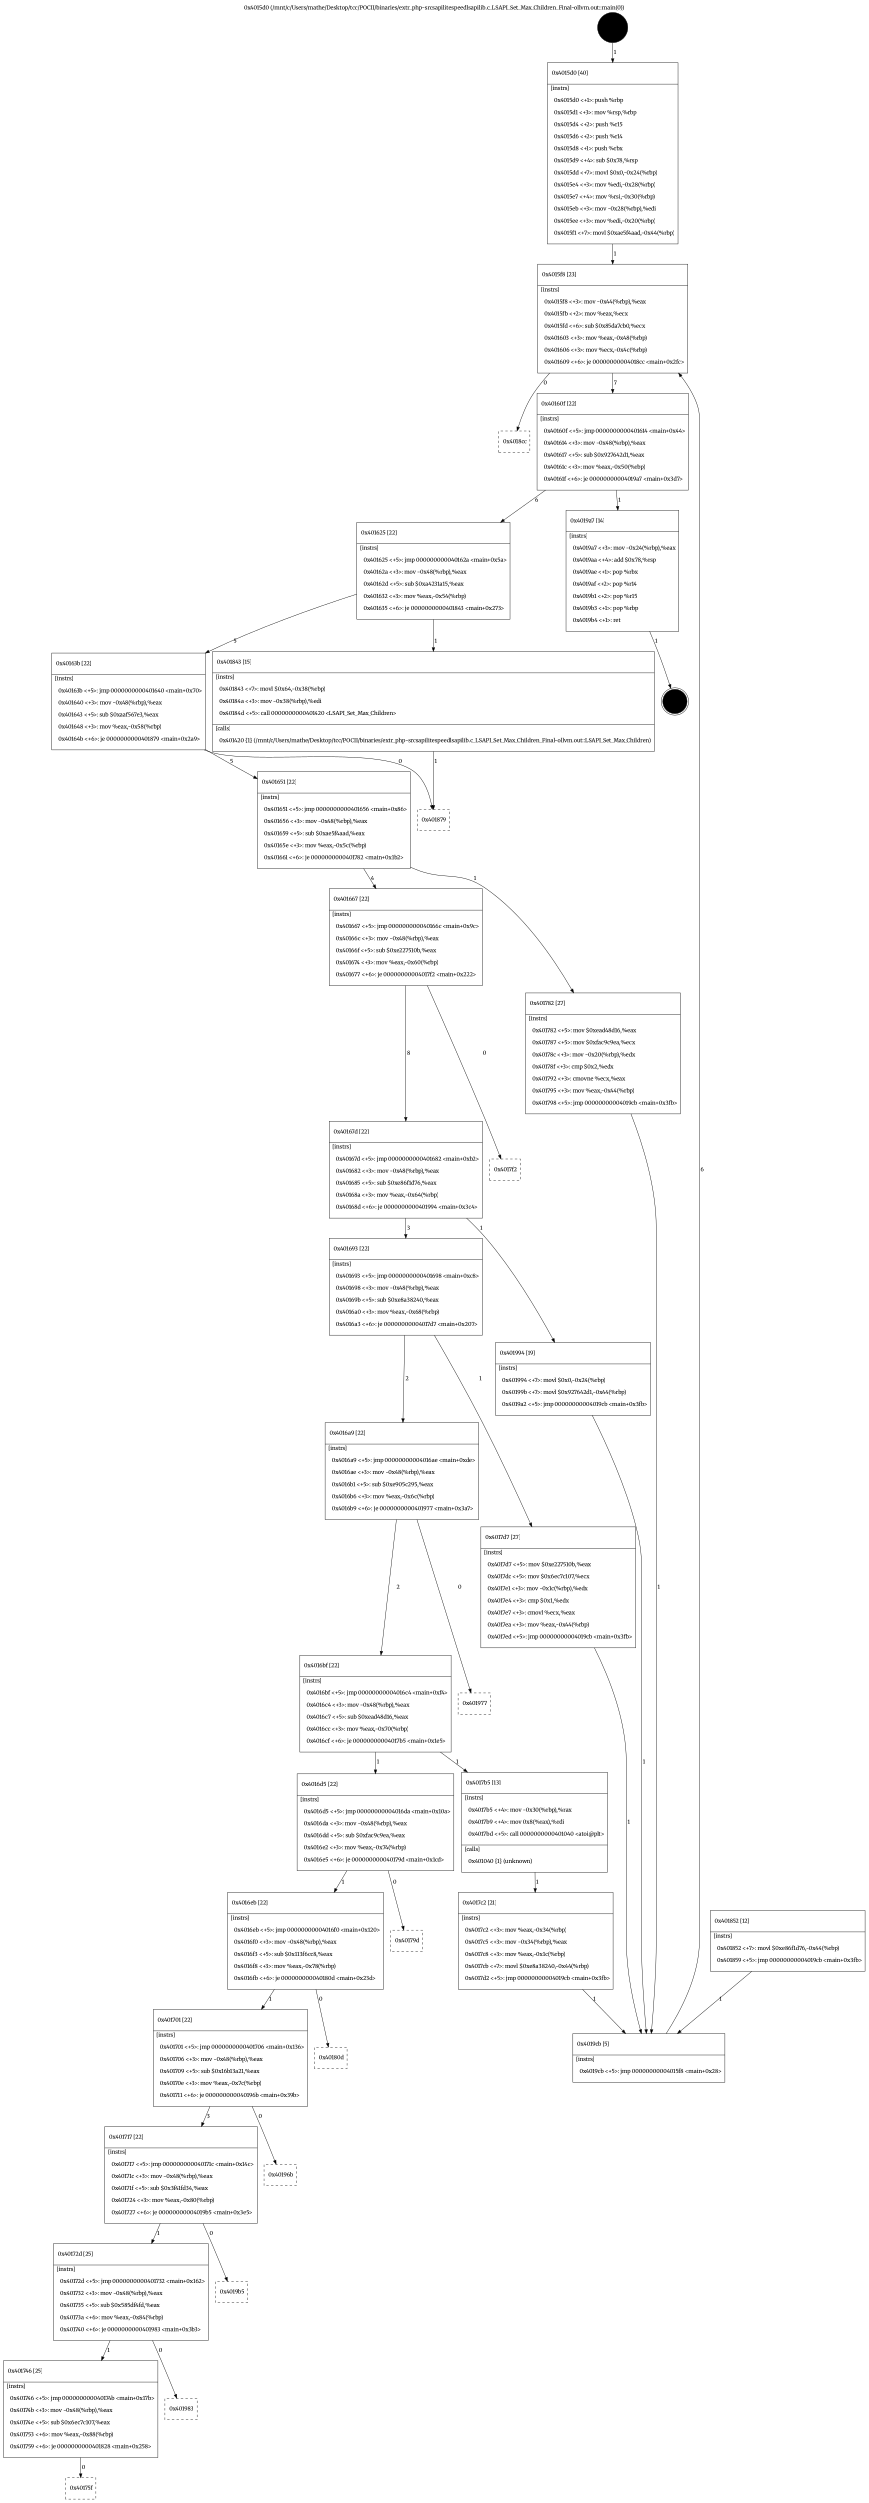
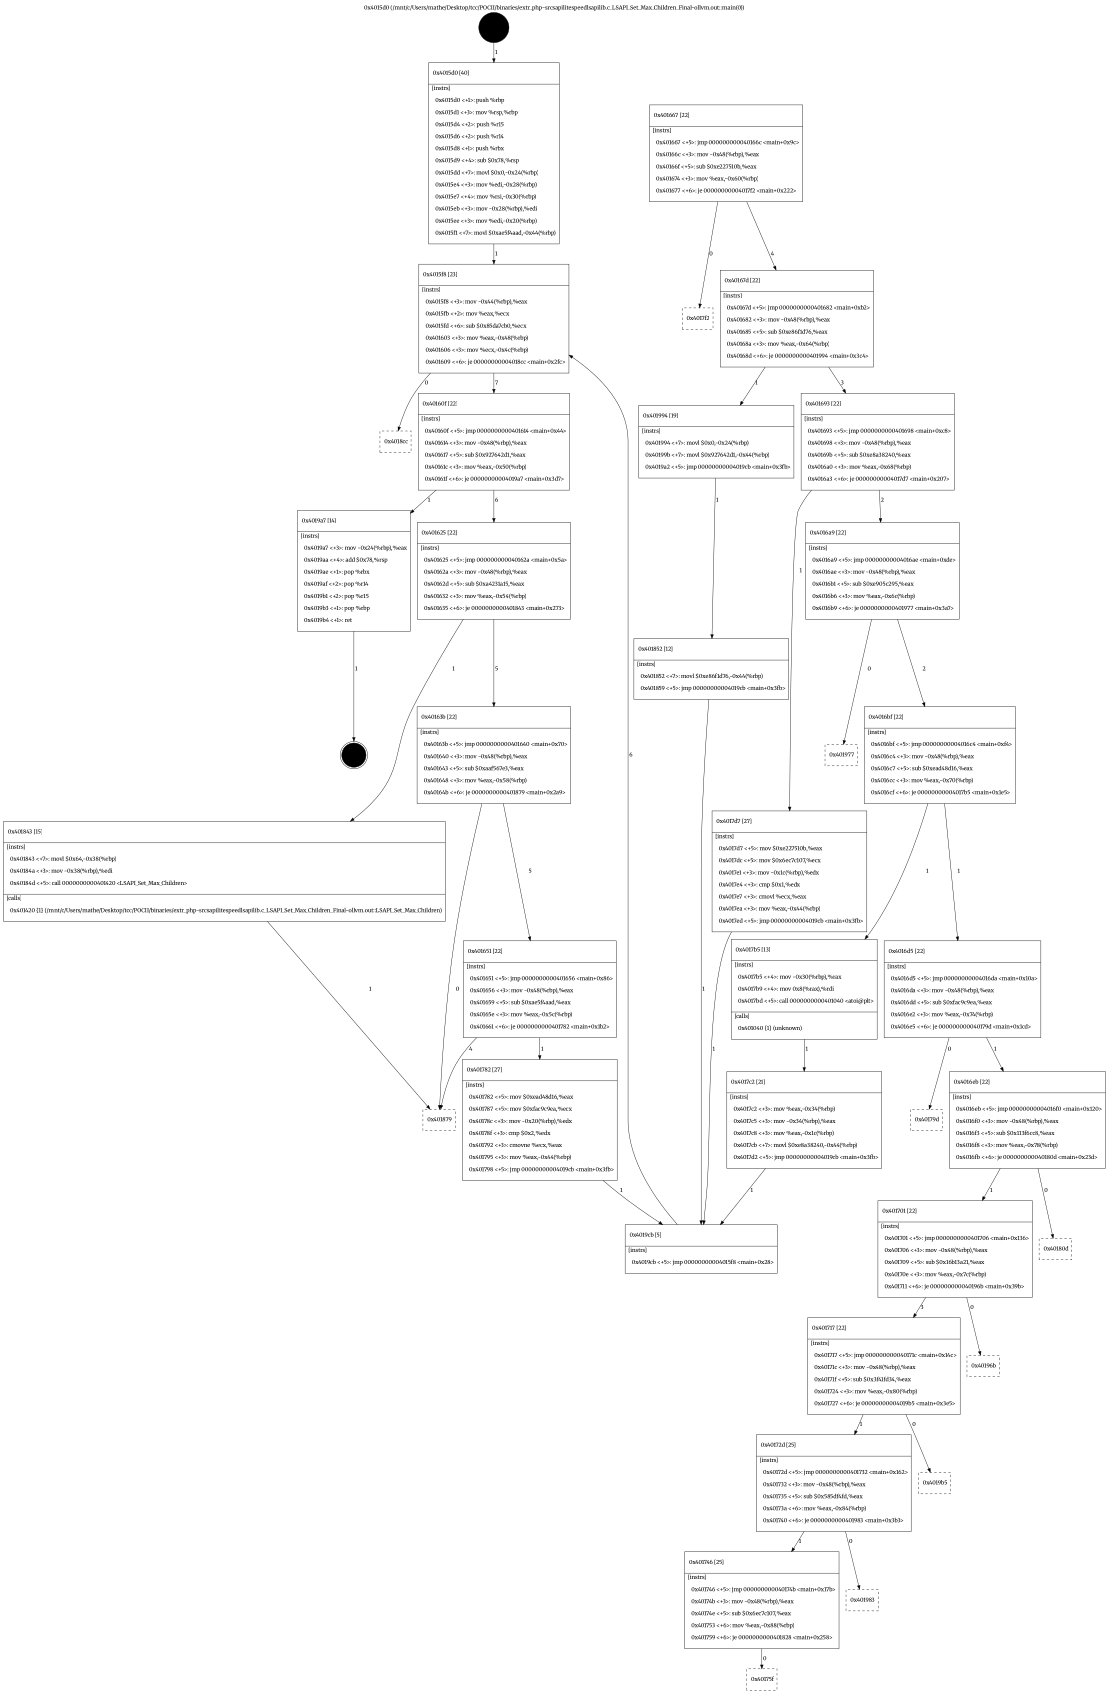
  digraph {
    fontname=Merriweather
    label="0x4015d0 (/mnt/c/Users/mathe/Desktop/tcc/POCII/binaries/extr_php-srcsapilitespeedlsapilib.c_LSAPI_Set_Max_Children_Final-ollvm.out::main(0))"
    labelloc=t
    node [fontname=Merriweather shape=record]
    edge [fontname=Merriweather]
    Entry [fillcolor=black height=0.3 shape=circle style=filled width=0.3]
    n2 [label="{\n     0x4015d0 [40]\l\n     | [instrs]\l\n     &nbsp;&nbsp;0x4015d0 \<+1\>: push %rbp\l\n     &nbsp;&nbsp;0x4015d1 \<+3\>: mov %rsp,%rbp\l\n     &nbsp;&nbsp;0x4015d4 \<+2\>: push %r15\l\n     &nbsp;&nbsp;0x4015d6 \<+2\>: push %r14\l\n     &nbsp;&nbsp;0x4015d8 \<+1\>: push %rbx\l\n     &nbsp;&nbsp;0x4015d9 \<+4\>: sub $0x78,%rsp\l\n     &nbsp;&nbsp;0x4015dd \<+7\>: movl $0x0,-0x24(%rbp)\l\n     &nbsp;&nbsp;0x4015e4 \<+3\>: mov %edi,-0x28(%rbp)\l\n     &nbsp;&nbsp;0x4015e7 \<+4\>: mov %rsi,-0x30(%rbp)\l\n     &nbsp;&nbsp;0x4015eb \<+3\>: mov -0x28(%rbp),%edi\l\n     &nbsp;&nbsp;0x4015ee \<+3\>: mov %edi,-0x20(%rbp)\l\n     &nbsp;&nbsp;0x4015f1 \<+7\>: movl $0xae5f4aad,-0x44(%rbp)\l\n  }"]
    n3 [label="{\n     0x4015f8 [23]\l\n     | [instrs]\l\n     &nbsp;&nbsp;0x4015f8 \<+3\>: mov -0x44(%rbp),%eax\l\n     &nbsp;&nbsp;0x4015fb \<+2\>: mov %eax,%ecx\l\n     &nbsp;&nbsp;0x4015fd \<+6\>: sub $0x85da7cb0,%ecx\l\n     &nbsp;&nbsp;0x401603 \<+3\>: mov %eax,-0x48(%rbp)\l\n     &nbsp;&nbsp;0x401606 \<+3\>: mov %ecx,-0x4c(%rbp)\l\n     &nbsp;&nbsp;0x401609 \<+6\>: je 00000000004018cc \<main+0x2fc\>\l\n  }"]
    n4 [label="{\n     0x4018cc\l\n  }" style=dashed]
    n5 [label="{\n     0x40160f [22]\l\n     | [instrs]\l\n     &nbsp;&nbsp;0x40160f \<+5\>: jmp 0000000000401614 \<main+0x44\>\l\n     &nbsp;&nbsp;0x401614 \<+3\>: mov -0x48(%rbp),%eax\l\n     &nbsp;&nbsp;0x401617 \<+5\>: sub $0x927642d1,%eax\l\n     &nbsp;&nbsp;0x40161c \<+3\>: mov %eax,-0x50(%rbp)\l\n     &nbsp;&nbsp;0x40161f \<+6\>: je 00000000004019a7 \<main+0x3d7\>\l\n  }"]
    n6 [label="{\n     0x4019a7 [14]\l\n     | [instrs]\l\n     &nbsp;&nbsp;0x4019a7 \<+3\>: mov -0x24(%rbp),%eax\l\n     &nbsp;&nbsp;0x4019aa \<+4\>: add $0x78,%rsp\l\n     &nbsp;&nbsp;0x4019ae \<+1\>: pop %rbx\l\n     &nbsp;&nbsp;0x4019af \<+2\>: pop %r14\l\n     &nbsp;&nbsp;0x4019b1 \<+2\>: pop %r15\l\n     &nbsp;&nbsp;0x4019b3 \<+1\>: pop %rbp\l\n     &nbsp;&nbsp;0x4019b4 \<+1\>: ret\l\n  }"]
    n7 [label="{\n     0x401625 [22]\l\n     | [instrs]\l\n     &nbsp;&nbsp;0x401625 \<+5\>: jmp 000000000040162a \<main+0x5a\>\l\n     &nbsp;&nbsp;0x40162a \<+3\>: mov -0x48(%rbp),%eax\l\n     &nbsp;&nbsp;0x40162d \<+5\>: sub $0xa4231a15,%eax\l\n     &nbsp;&nbsp;0x401632 \<+3\>: mov %eax,-0x54(%rbp)\l\n     &nbsp;&nbsp;0x401635 \<+6\>: je 0000000000401843 \<main+0x273\>\l\n  }"]
    Exit [fillcolor=black height=0.3 peripheries=2 shape=circle style=filled width=0.3]
    n9 [label="{\n     0x401843 [15]\l\n     | [instrs]\l\n     &nbsp;&nbsp;0x401843 \<+7\>: movl $0x64,-0x38(%rbp)\l\n     &nbsp;&nbsp;0x40184a \<+3\>: mov -0x38(%rbp),%edi\l\n     &nbsp;&nbsp;0x40184d \<+5\>: call 0000000000401420 \<LSAPI_Set_Max_Children\>\l\n     | [calls]\l\n     &nbsp;&nbsp;0x401420 \{1\} (/mnt/c/Users/mathe/Desktop/tcc/POCII/binaries/extr_php-srcsapilitespeedlsapilib.c_LSAPI_Set_Max_Children_Final-ollvm.out::LSAPI_Set_Max_Children)\l\n  }"]
    n10 [label="{\n     0x40163b [22]\l\n     | [instrs]\l\n     &nbsp;&nbsp;0x40163b \<+5\>: jmp 0000000000401640 \<main+0x70\>\l\n     &nbsp;&nbsp;0x401640 \<+3\>: mov -0x48(%rbp),%eax\l\n     &nbsp;&nbsp;0x401643 \<+5\>: sub $0xaaf567e3,%eax\l\n     &nbsp;&nbsp;0x401648 \<+3\>: mov %eax,-0x58(%rbp)\l\n     &nbsp;&nbsp;0x40164b \<+6\>: je 0000000000401879 \<main+0x2a9\>\l\n  }"]
    n11 [label="{\n     0x401879\l\n  }" style=dashed]
    n12 [label="{\n     0x401651 [22]\l\n     | [instrs]\l\n     &nbsp;&nbsp;0x401651 \<+5\>: jmp 0000000000401656 \<main+0x86\>\l\n     &nbsp;&nbsp;0x401656 \<+3\>: mov -0x48(%rbp),%eax\l\n     &nbsp;&nbsp;0x401659 \<+5\>: sub $0xae5f4aad,%eax\l\n     &nbsp;&nbsp;0x40165e \<+3\>: mov %eax,-0x5c(%rbp)\l\n     &nbsp;&nbsp;0x401661 \<+6\>: je 0000000000401782 \<main+0x1b2\>\l\n  }"]
    n13 [label="{\n     0x401852 [12]\l\n     | [instrs]\l\n     &nbsp;&nbsp;0x401852 \<+7\>: movl $0xe86f1d76,-0x44(%rbp)\l\n     &nbsp;&nbsp;0x401859 \<+5\>: jmp 00000000004019cb \<main+0x3fb\>\l\n  }"]
    n14 [label="{\n     0x4019cb [5]\l\n     | [instrs]\l\n     &nbsp;&nbsp;0x4019cb \<+5\>: jmp 00000000004015f8 \<main+0x28\>\l\n  }"]
    n15 [label="{\n     0x401782 [27]\l\n     | [instrs]\l\n     &nbsp;&nbsp;0x401782 \<+5\>: mov $0xead48d16,%eax\l\n     &nbsp;&nbsp;0x401787 \<+5\>: mov $0xfac9c9ea,%ecx\l\n     &nbsp;&nbsp;0x40178c \<+3\>: mov -0x20(%rbp),%edx\l\n     &nbsp;&nbsp;0x40178f \<+3\>: cmp $0x2,%edx\l\n     &nbsp;&nbsp;0x401792 \<+3\>: cmovne %ecx,%eax\l\n     &nbsp;&nbsp;0x401795 \<+3\>: mov %eax,-0x44(%rbp)\l\n     &nbsp;&nbsp;0x401798 \<+5\>: jmp 00000000004019cb \<main+0x3fb\>\l\n  }"]
    n16 [label="{\n     0x401667 [22]\l\n     | [instrs]\l\n     &nbsp;&nbsp;0x401667 \<+5\>: jmp 000000000040166c \<main+0x9c\>\l\n     &nbsp;&nbsp;0x40166c \<+3\>: mov -0x48(%rbp),%eax\l\n     &nbsp;&nbsp;0x40166f \<+5\>: sub $0xe227510b,%eax\l\n     &nbsp;&nbsp;0x401674 \<+3\>: mov %eax,-0x60(%rbp)\l\n     &nbsp;&nbsp;0x401677 \<+6\>: je 00000000004017f2 \<main+0x222\>\l\n  }"]
    n17 [label="{\n     0x40175f\l\n  }" style=dashed]
    n18 [label="{\n     0x4017f2\l\n  }" style=dashed]
    n19 [label="{\n     0x40167d [22]\l\n     | [instrs]\l\n     &nbsp;&nbsp;0x40167d \<+5\>: jmp 0000000000401682 \<main+0xb2\>\l\n     &nbsp;&nbsp;0x401682 \<+3\>: mov -0x48(%rbp),%eax\l\n     &nbsp;&nbsp;0x401685 \<+5\>: sub $0xe86f1d76,%eax\l\n     &nbsp;&nbsp;0x40168a \<+3\>: mov %eax,-0x64(%rbp)\l\n     &nbsp;&nbsp;0x40168d \<+6\>: je 0000000000401994 \<main+0x3c4\>\l\n  }"]
    n20 [label="{\n     0x401994 [19]\l\n     | [instrs]\l\n     &nbsp;&nbsp;0x401994 \<+7\>: movl $0x0,-0x24(%rbp)\l\n     &nbsp;&nbsp;0x40199b \<+7\>: movl $0x927642d1,-0x44(%rbp)\l\n     &nbsp;&nbsp;0x4019a2 \<+5\>: jmp 00000000004019cb \<main+0x3fb\>\l\n  }"]
    n21 [label="{\n     0x401693 [22]\l\n     | [instrs]\l\n     &nbsp;&nbsp;0x401693 \<+5\>: jmp 0000000000401698 \<main+0xc8\>\l\n     &nbsp;&nbsp;0x401698 \<+3\>: mov -0x48(%rbp),%eax\l\n     &nbsp;&nbsp;0x40169b \<+5\>: sub $0xe8a38240,%eax\l\n     &nbsp;&nbsp;0x4016a0 \<+3\>: mov %eax,-0x68(%rbp)\l\n     &nbsp;&nbsp;0x4016a3 \<+6\>: je 00000000004017d7 \<main+0x207\>\l\n  }"]
    n22 [label="{\n     0x401746 [25]\l\n     | [instrs]\l\n     &nbsp;&nbsp;0x401746 \<+5\>: jmp 000000000040174b \<main+0x17b\>\l\n     &nbsp;&nbsp;0x40174b \<+3\>: mov -0x48(%rbp),%eax\l\n     &nbsp;&nbsp;0x40174e \<+5\>: sub $0x6ec7c107,%eax\l\n     &nbsp;&nbsp;0x401753 \<+6\>: mov %eax,-0x88(%rbp)\l\n     &nbsp;&nbsp;0x401759 \<+6\>: je 0000000000401828 \<main+0x258\>\l\n  }"]
    n23 [label="{\n     0x4017d7 [27]\l\n     | [instrs]\l\n     &nbsp;&nbsp;0x4017d7 \<+5\>: mov $0xe227510b,%eax\l\n     &nbsp;&nbsp;0x4017dc \<+5\>: mov $0x6ec7c107,%ecx\l\n     &nbsp;&nbsp;0x4017e1 \<+3\>: mov -0x1c(%rbp),%edx\l\n     &nbsp;&nbsp;0x4017e4 \<+3\>: cmp $0x1,%edx\l\n     &nbsp;&nbsp;0x4017e7 \<+3\>: cmovl %ecx,%eax\l\n     &nbsp;&nbsp;0x4017ea \<+3\>: mov %eax,-0x44(%rbp)\l\n     &nbsp;&nbsp;0x4017ed \<+5\>: jmp 00000000004019cb \<main+0x3fb\>\l\n  }"]
    n24 [label="{\n     0x4016a9 [22]\l\n     | [instrs]\l\n     &nbsp;&nbsp;0x4016a9 \<+5\>: jmp 00000000004016ae \<main+0xde\>\l\n     &nbsp;&nbsp;0x4016ae \<+3\>: mov -0x48(%rbp),%eax\l\n     &nbsp;&nbsp;0x4016b1 \<+5\>: sub $0xe905c295,%eax\l\n     &nbsp;&nbsp;0x4016b6 \<+3\>: mov %eax,-0x6c(%rbp)\l\n     &nbsp;&nbsp;0x4016b9 \<+6\>: je 0000000000401977 \<main+0x3a7\>\l\n  }"]
    n25 [label="{\n     0x401983\l\n  }" style=dashed]
    n26 [label="{\n     0x401977\l\n  }" style=dashed]
    n27 [label="{\n     0x4016bf [22]\l\n     | [instrs]\l\n     &nbsp;&nbsp;0x4016bf \<+5\>: jmp 00000000004016c4 \<main+0xf4\>\l\n     &nbsp;&nbsp;0x4016c4 \<+3\>: mov -0x48(%rbp),%eax\l\n     &nbsp;&nbsp;0x4016c7 \<+5\>: sub $0xead48d16,%eax\l\n     &nbsp;&nbsp;0x4016cc \<+3\>: mov %eax,-0x70(%rbp)\l\n     &nbsp;&nbsp;0x4016cf \<+6\>: je 00000000004017b5 \<main+0x1e5\>\l\n  }"]
    n28 [label="{\n     0x40172d [25]\l\n     | [instrs]\l\n     &nbsp;&nbsp;0x40172d \<+5\>: jmp 0000000000401732 \<main+0x162\>\l\n     &nbsp;&nbsp;0x401732 \<+3\>: mov -0x48(%rbp),%eax\l\n     &nbsp;&nbsp;0x401735 \<+5\>: sub $0x585df4fd,%eax\l\n     &nbsp;&nbsp;0x40173a \<+6\>: mov %eax,-0x84(%rbp)\l\n     &nbsp;&nbsp;0x401740 \<+6\>: je 0000000000401983 \<main+0x3b3\>\l\n  }"]
    n29 [label="{\n     0x4017b5 [13]\l\n     | [instrs]\l\n     &nbsp;&nbsp;0x4017b5 \<+4\>: mov -0x30(%rbp),%rax\l\n     &nbsp;&nbsp;0x4017b9 \<+4\>: mov 0x8(%rax),%rdi\l\n     &nbsp;&nbsp;0x4017bd \<+5\>: call 0000000000401040 \<atoi@plt\>\l\n     | [calls]\l\n     &nbsp;&nbsp;0x401040 \{1\} (unknown)\l\n  }"]
    n30 [label="{\n     0x4016d5 [22]\l\n     | [instrs]\l\n     &nbsp;&nbsp;0x4016d5 \<+5\>: jmp 00000000004016da \<main+0x10a\>\l\n     &nbsp;&nbsp;0x4016da \<+3\>: mov -0x48(%rbp),%eax\l\n     &nbsp;&nbsp;0x4016dd \<+5\>: sub $0xfac9c9ea,%eax\l\n     &nbsp;&nbsp;0x4016e2 \<+3\>: mov %eax,-0x74(%rbp)\l\n     &nbsp;&nbsp;0x4016e5 \<+6\>: je 000000000040179d \<main+0x1cd\>\l\n  }"]
    n31 [label="{\n     0x4019b5\l\n  }" style=dashed]
    n32 [label="{\n     0x4017c2 [21]\l\n     | [instrs]\l\n     &nbsp;&nbsp;0x4017c2 \<+3\>: mov %eax,-0x34(%rbp)\l\n     &nbsp;&nbsp;0x4017c5 \<+3\>: mov -0x34(%rbp),%eax\l\n     &nbsp;&nbsp;0x4017c8 \<+3\>: mov %eax,-0x1c(%rbp)\l\n     &nbsp;&nbsp;0x4017cb \<+7\>: movl $0xe8a38240,-0x44(%rbp)\l\n     &nbsp;&nbsp;0x4017d2 \<+5\>: jmp 00000000004019cb \<main+0x3fb\>\l\n  }"]
    n33 [label="{\n     0x40179d\l\n  }" style=dashed]
    n34 [label="{\n     0x4016eb [22]\l\n     | [instrs]\l\n     &nbsp;&nbsp;0x4016eb \<+5\>: jmp 00000000004016f0 \<main+0x120\>\l\n     &nbsp;&nbsp;0x4016f0 \<+3\>: mov -0x48(%rbp),%eax\l\n     &nbsp;&nbsp;0x4016f3 \<+5\>: sub $0x113f6cc8,%eax\l\n     &nbsp;&nbsp;0x4016f8 \<+3\>: mov %eax,-0x78(%rbp)\l\n     &nbsp;&nbsp;0x4016fb \<+6\>: je 000000000040180d \<main+0x23d\>\l\n  }"]
    n35 [label="{\n     0x401717 [22]\l\n     | [instrs]\l\n     &nbsp;&nbsp;0x401717 \<+5\>: jmp 000000000040171c \<main+0x14c\>\l\n     &nbsp;&nbsp;0x40171c \<+3\>: mov -0x48(%rbp),%eax\l\n     &nbsp;&nbsp;0x40171f \<+5\>: sub $0x3f41fd34,%eax\l\n     &nbsp;&nbsp;0x401724 \<+3\>: mov %eax,-0x80(%rbp)\l\n     &nbsp;&nbsp;0x401727 \<+6\>: je 00000000004019b5 \<main+0x3e5\>\l\n  }"]
    n36 [label="{\n     0x401701 [22]\l\n     | [instrs]\l\n     &nbsp;&nbsp;0x401701 \<+5\>: jmp 0000000000401706 \<main+0x136\>\l\n     &nbsp;&nbsp;0x401706 \<+3\>: mov -0x48(%rbp),%eax\l\n     &nbsp;&nbsp;0x401709 \<+5\>: sub $0x16b13a21,%eax\l\n     &nbsp;&nbsp;0x40170e \<+3\>: mov %eax,-0x7c(%rbp)\l\n     &nbsp;&nbsp;0x401711 \<+6\>: je 000000000040196b \<main+0x39b\>\l\n  }"]
    n37 [label="{\n     0x40180d\l\n  }" style=dashed]
    n38 [label="{\n     0x40196b\l\n  }" style=dashed]
    Entry -> n2 [label=" 1"]
    n2 -> n3 [label=" 1"]
    n3 -> n4 [label=" 0"]
    n3 -> n5 [label=" 7"]
    n5 -> n6 [label=" 1"]
    n5 -> n7 [label=" 6"]
    n6 -> Exit [label=" 1"]
    n7 -> n9 [label=" 1"]
    n7 -> n10 [label=" 5"]
    n9 -> n11 [label=" 1"]
    n10 -> n11 [label=" 0"]
    n10 -> n12 [label=" 5"]
    n12 -> n15 [label=" 1"]
-   n12 -> n16 [label=" 4"]
+   n12 -> n11 [label=" 4"]
    n13 -> n14 [label=" 1"]
    n14 -> n3 [label=" 6"]
    n15 -> n14 [label=" 1"]
    n16 -> n18 [label=" 0"]
-   n16 -> n19 [label=" 8"]
+   n16 -> n19 [label=" 4"]
    n19 -> n20 [label=" 1"]
    n19 -> n21 [label=" 3"]
-   n20 -> n14 [label=" 1"]
+   n20 -> n13 [label=" 1"]
    n21 -> n23 [label=" 1"]
    n21 -> n24 [label=" 2"]
    n22 -> n17 [label=" 0"]
    n23 -> n14 [label=" 1"]
    n24 -> n26 [label=" 0"]
    n24 -> n27 [label=" 2"]
    n27 -> n29 [label=" 1"]
    n27 -> n30 [label=" 1"]
    n28 -> n22 [label=" 1"]
    n28 -> n25 [label=" 0"]
    n29 -> n32 [label=" 1"]
    n30 -> n33 [label=" 0"]
    n30 -> n34 [label=" 1"]
    n32 -> n14 [label=" 1"]
    n34 -> n36 [label=" 1"]
    n34 -> n37 [label=" 0"]
    n35 -> n28 [label=" 1"]
    n35 -> n31 [label=" 0"]
    n36 -> n35 [label=" 3"]
    n36 -> n38 [label=" 0"]
  }
